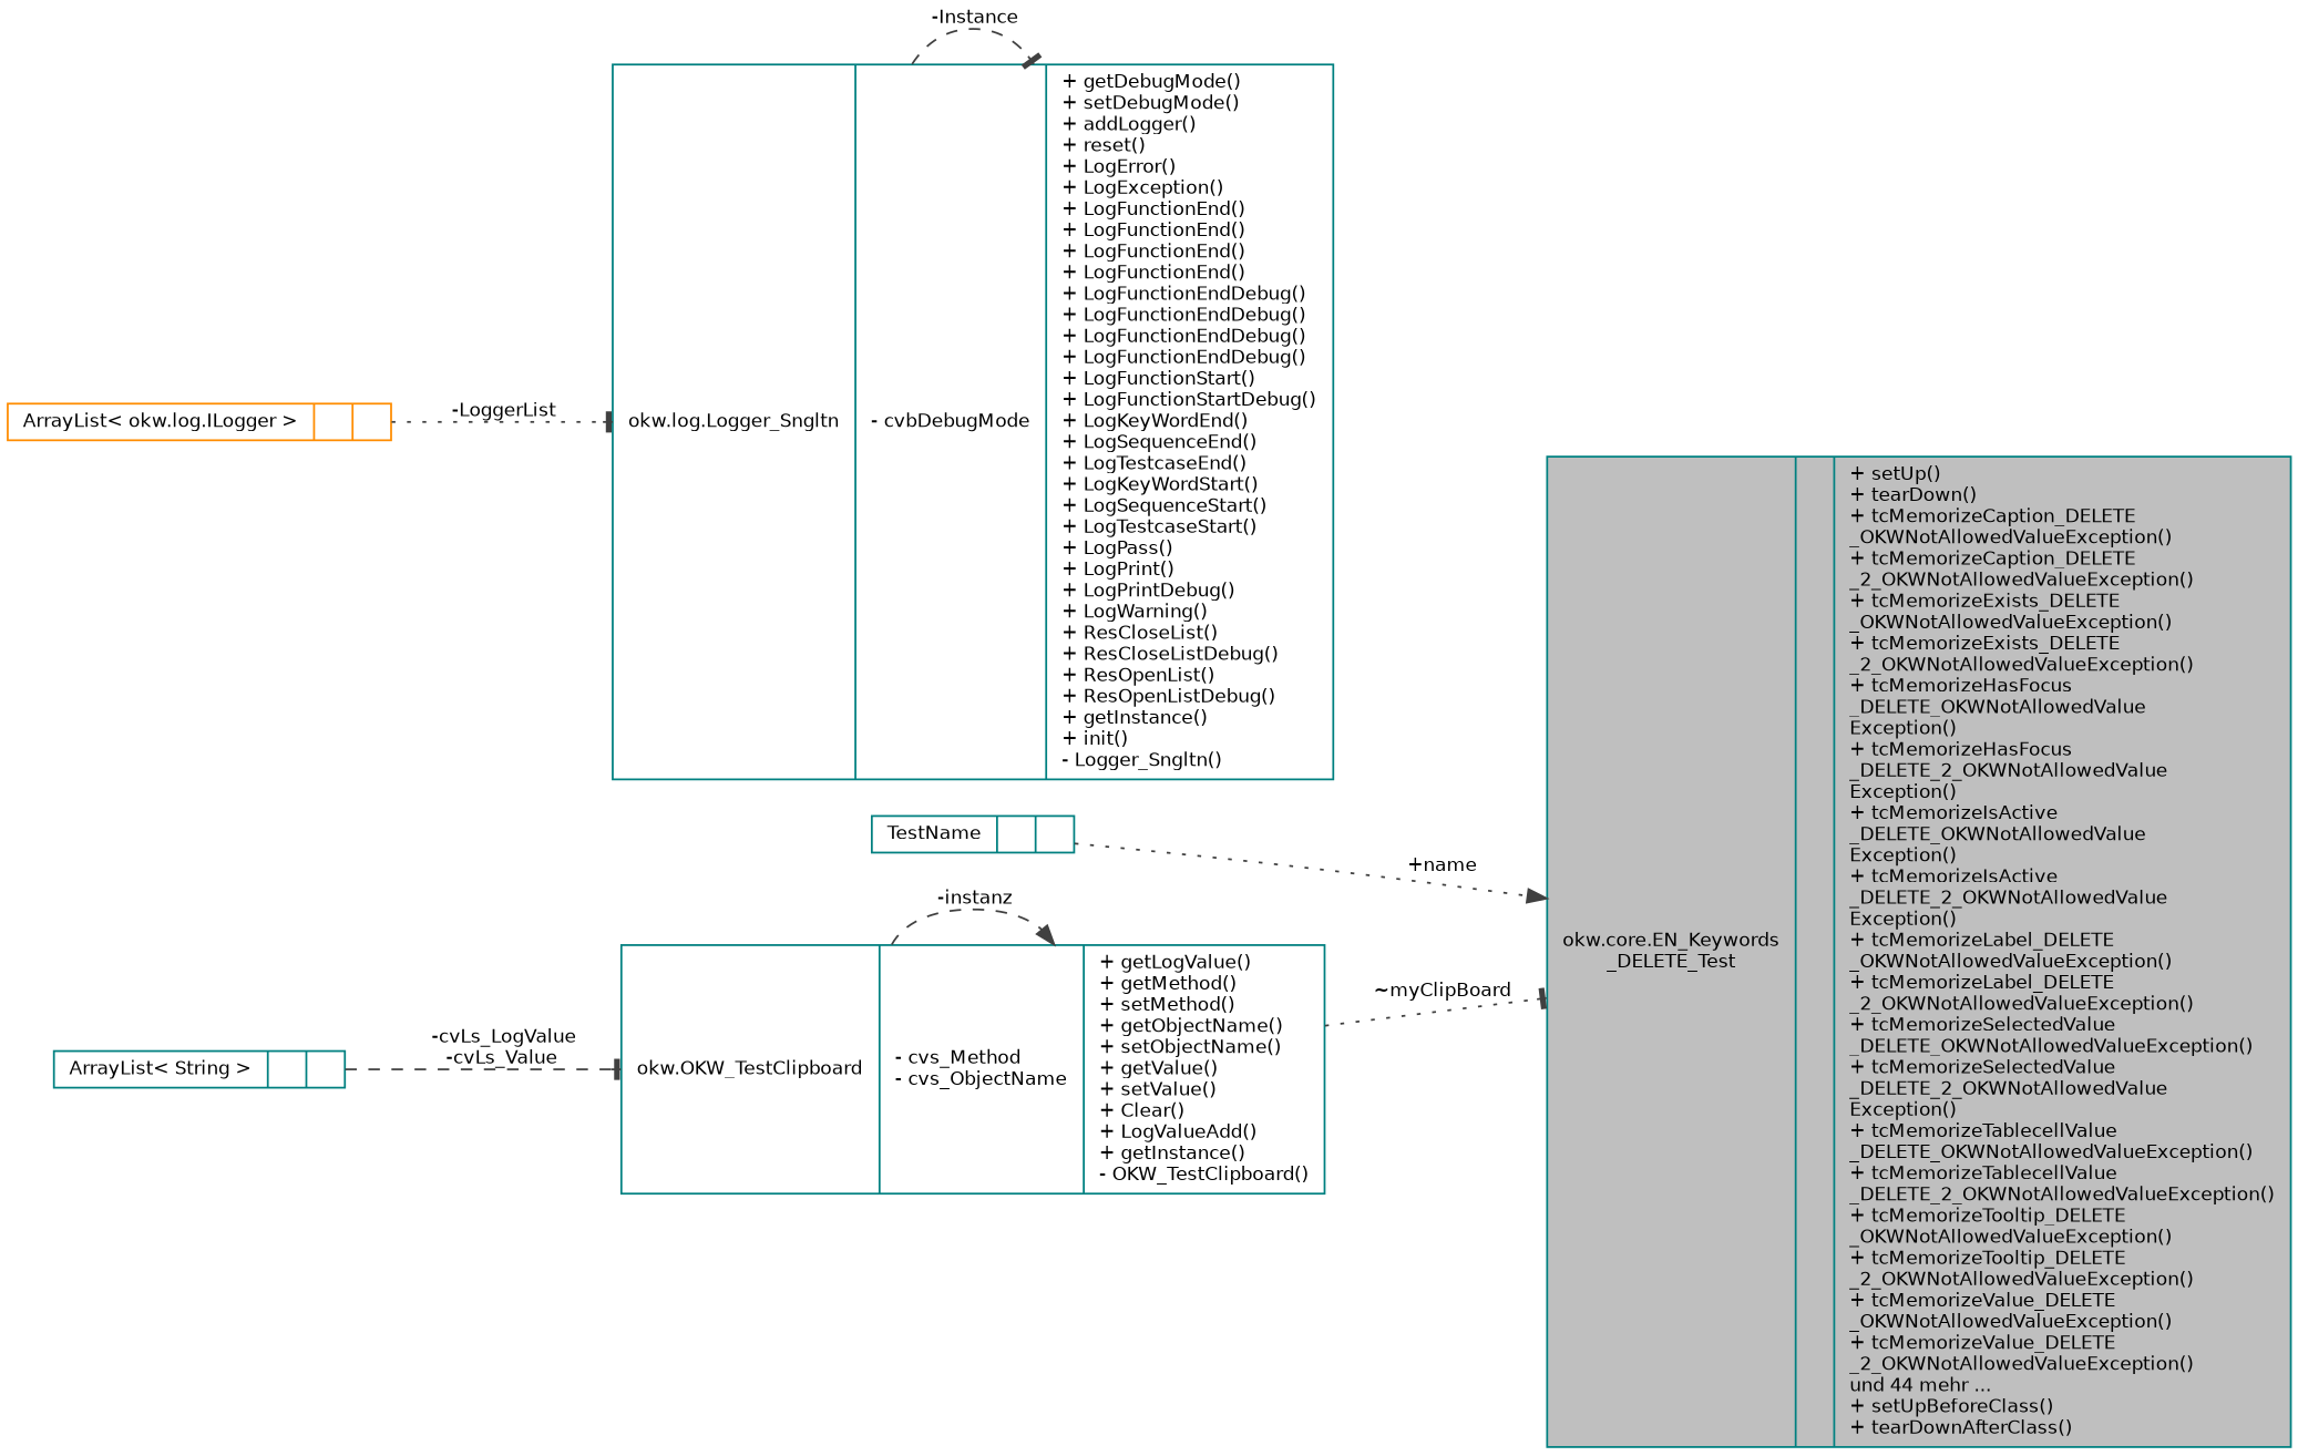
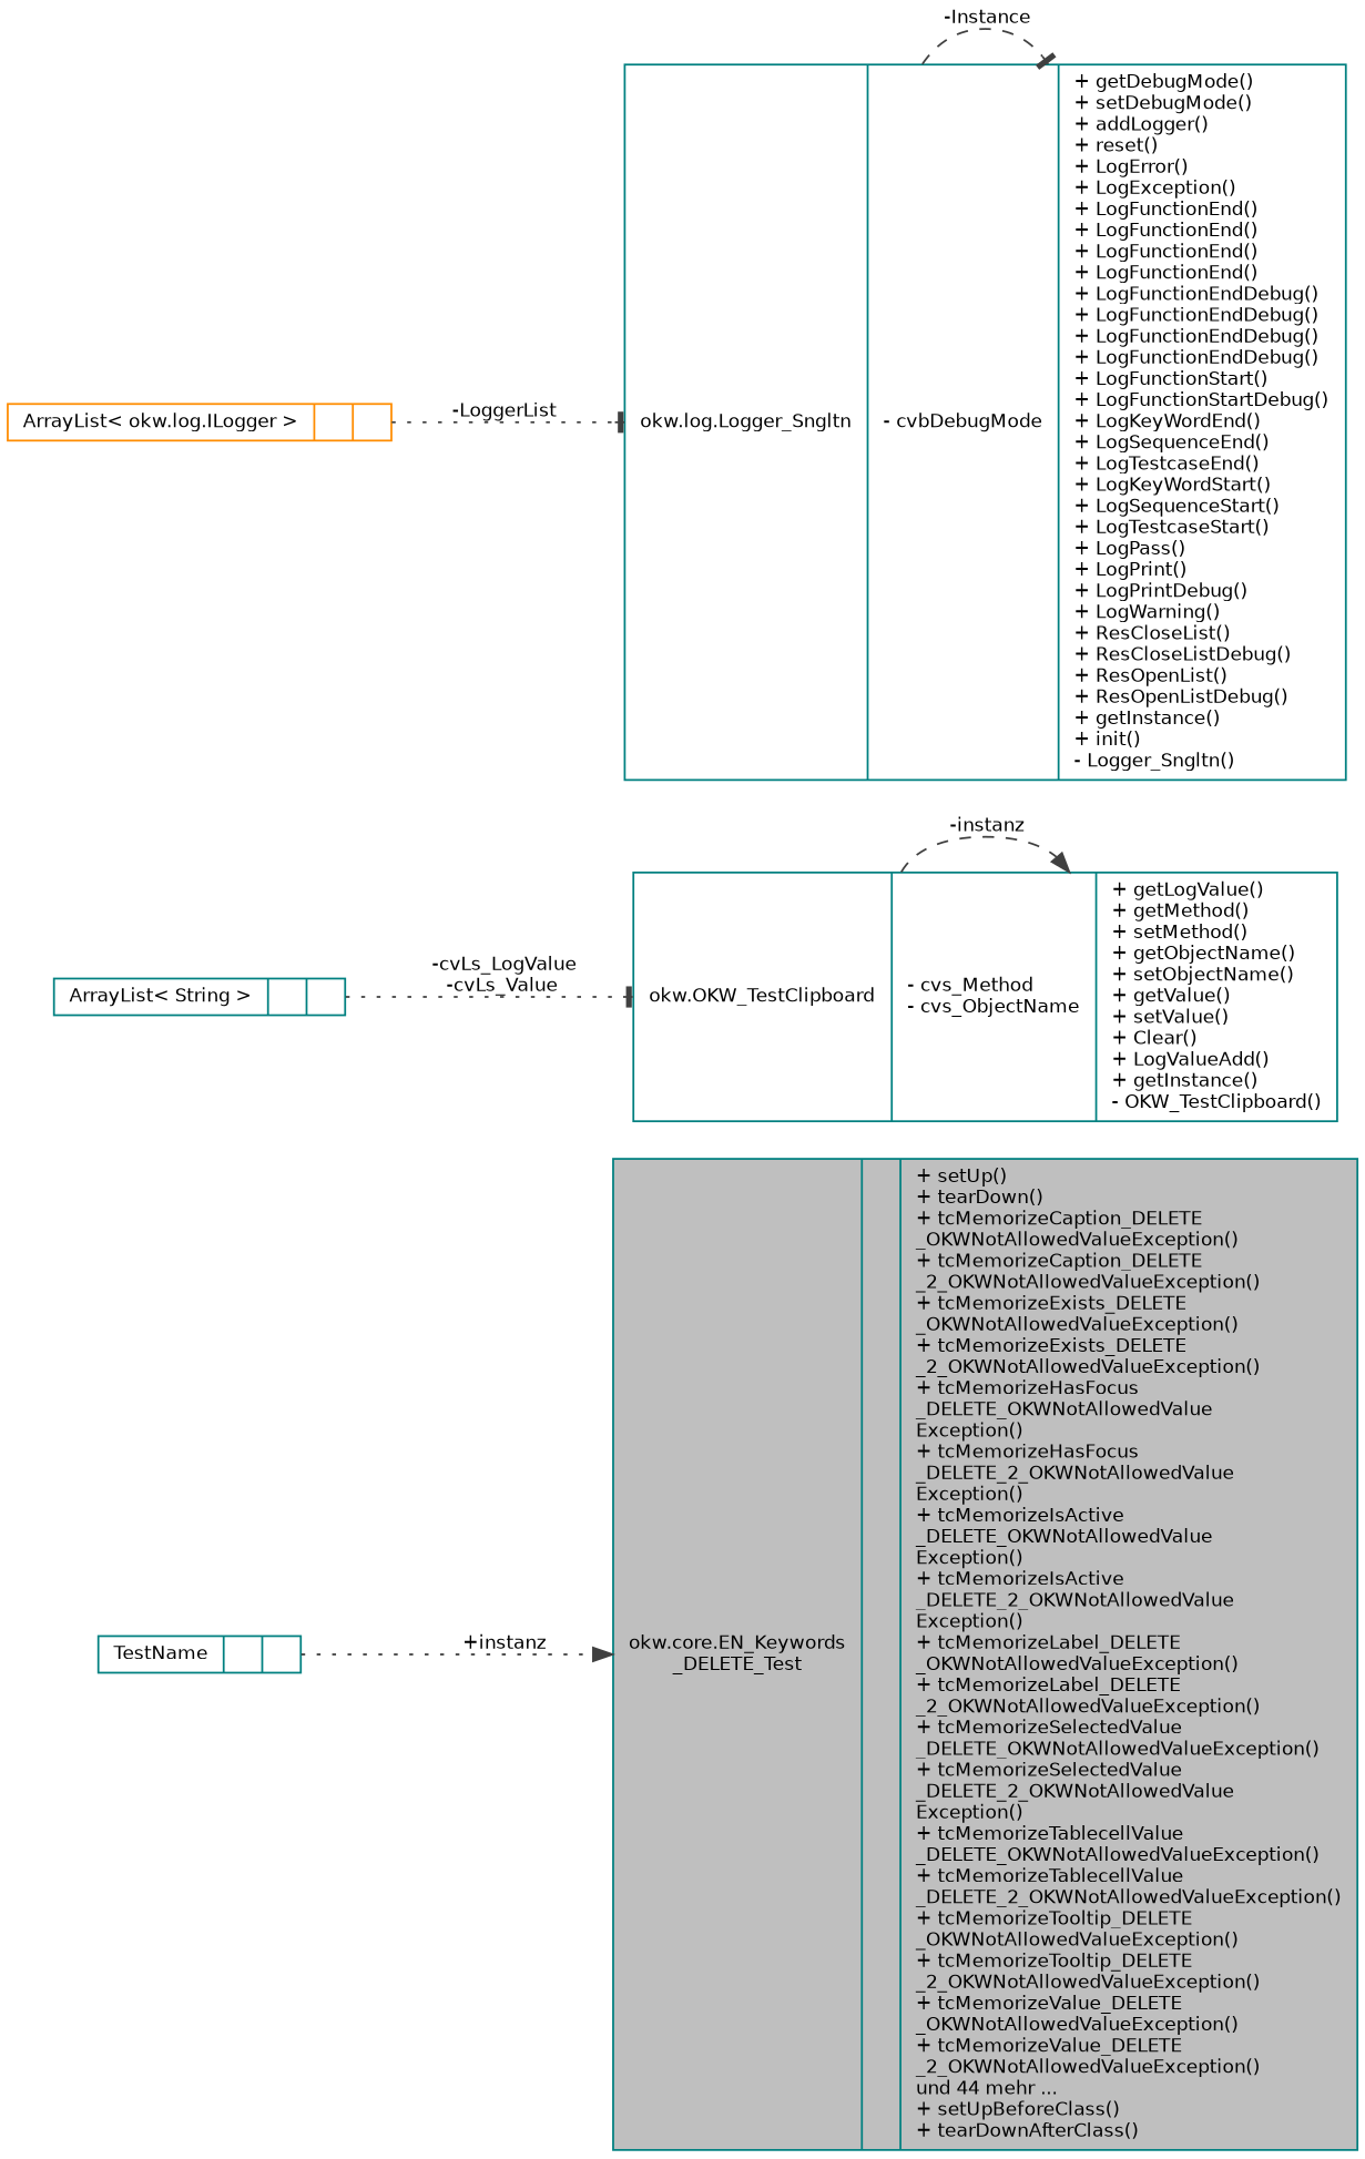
  digraph {
    rankdir=LR
    node [color=teal fillcolor=white fontname=Helvetica fontsize=10 shape=record style=filled]
    edge [arrowhead=tee color=grey25 fontname=Helvetica fontsize=10 labelfontname=Helvetica labelfontsize=10 style=dotted]
    n1 [fillcolor=grey75 fontcolor=black height=0.2 label="{okw.core.EN_Keywords\l_DELETE_Test\n||+ setUp()\l+ tearDown()\l+ tcMemorizeCaption_DELETE\l_OKWNotAllowedValueException()\l+ tcMemorizeCaption_DELETE\l_2_OKWNotAllowedValueException()\l+ tcMemorizeExists_DELETE\l_OKWNotAllowedValueException()\l+ tcMemorizeExists_DELETE\l_2_OKWNotAllowedValueException()\l+ tcMemorizeHasFocus\l_DELETE_OKWNotAllowedValue\lException()\l+ tcMemorizeHasFocus\l_DELETE_2_OKWNotAllowedValue\lException()\l+ tcMemorizeIsActive\l_DELETE_OKWNotAllowedValue\lException()\l+ tcMemorizeIsActive\l_DELETE_2_OKWNotAllowedValue\lException()\l+ tcMemorizeLabel_DELETE\l_OKWNotAllowedValueException()\l+ tcMemorizeLabel_DELETE\l_2_OKWNotAllowedValueException()\l+ tcMemorizeSelectedValue\l_DELETE_OKWNotAllowedValueException()\l+ tcMemorizeSelectedValue\l_DELETE_2_OKWNotAllowedValue\lException()\l+ tcMemorizeTablecellValue\l_DELETE_OKWNotAllowedValueException()\l+ tcMemorizeTablecellValue\l_DELETE_2_OKWNotAllowedValueException()\l+ tcMemorizeTooltip_DELETE\l_OKWNotAllowedValueException()\l+ tcMemorizeTooltip_DELETE\l_2_OKWNotAllowedValueException()\l+ tcMemorizeValue_DELETE\l_OKWNotAllowedValueException()\l+ tcMemorizeValue_DELETE\l_2_OKWNotAllowedValueException()\lund 44 mehr ...\l+ setUpBeforeClass()\l+ tearDownAfterClass()\l}" width=0.4]
    n2 [height=0.2 label="{TestName\n||}" width=0.4]
    n3 [height=0.2 label="{okw.OKW_TestClipboard\n|- cvs_Method\l- cvs_ObjectName\l|+ getLogValue()\l+ getMethod()\l+ setMethod()\l+ getObjectName()\l+ setObjectName()\l+ getValue()\l+ setValue()\l+ Clear()\l+ LogValueAdd()\l+ getInstance()\l- OKW_TestClipboard()\l}" width=0.4]
    n4 [height=0.2 label="{ArrayList\< String \>\n||}" width=0.4]
    n5 [height=0.2 label="{okw.log.Logger_Sngltn\n|- cvbDebugMode\l|+ getDebugMode()\l+ setDebugMode()\l+ addLogger()\l+ reset()\l+ LogError()\l+ LogException()\l+ LogFunctionEnd()\l+ LogFunctionEnd()\l+ LogFunctionEnd()\l+ LogFunctionEnd()\l+ LogFunctionEndDebug()\l+ LogFunctionEndDebug()\l+ LogFunctionEndDebug()\l+ LogFunctionEndDebug()\l+ LogFunctionStart()\l+ LogFunctionStartDebug()\l+ LogKeyWordEnd()\l+ LogSequenceEnd()\l+ LogTestcaseEnd()\l+ LogKeyWordStart()\l+ LogSequenceStart()\l+ LogTestcaseStart()\l+ LogPass()\l+ LogPrint()\l+ LogPrintDebug()\l+ LogWarning()\l+ ResCloseList()\l+ ResCloseListDebug()\l+ ResOpenList()\l+ ResOpenListDebug()\l+ getInstance()\l+ init()\l- Logger_Sngltn()\l}" width=0.4]
    n6 [color=darkorange height=0.2 label="{ArrayList\< okw.log.ILogger \>\n||}" width=0.4]
-   n2 -> n1 [arrowhead=normal label=" +name"]
-   n3 -> n1 [label=" ~myClipBoard"]
+   n2 -> n1 [arrowhead=normal label=" +instanz"]
    n3 -> n3 [arrowhead=normal label=" -instanz" style=dashed]
-   n4 -> n3 [label=" -cvLs_LogValue\n-cvLs_Value" style=dashed]
+   n4 -> n3 [label=" -cvLs_LogValue\n-cvLs_Value"]
    n5 -> n5 [label=" -Instance" style=dashed]
    n6 -> n5 [label=" -LoggerList"]
  }
